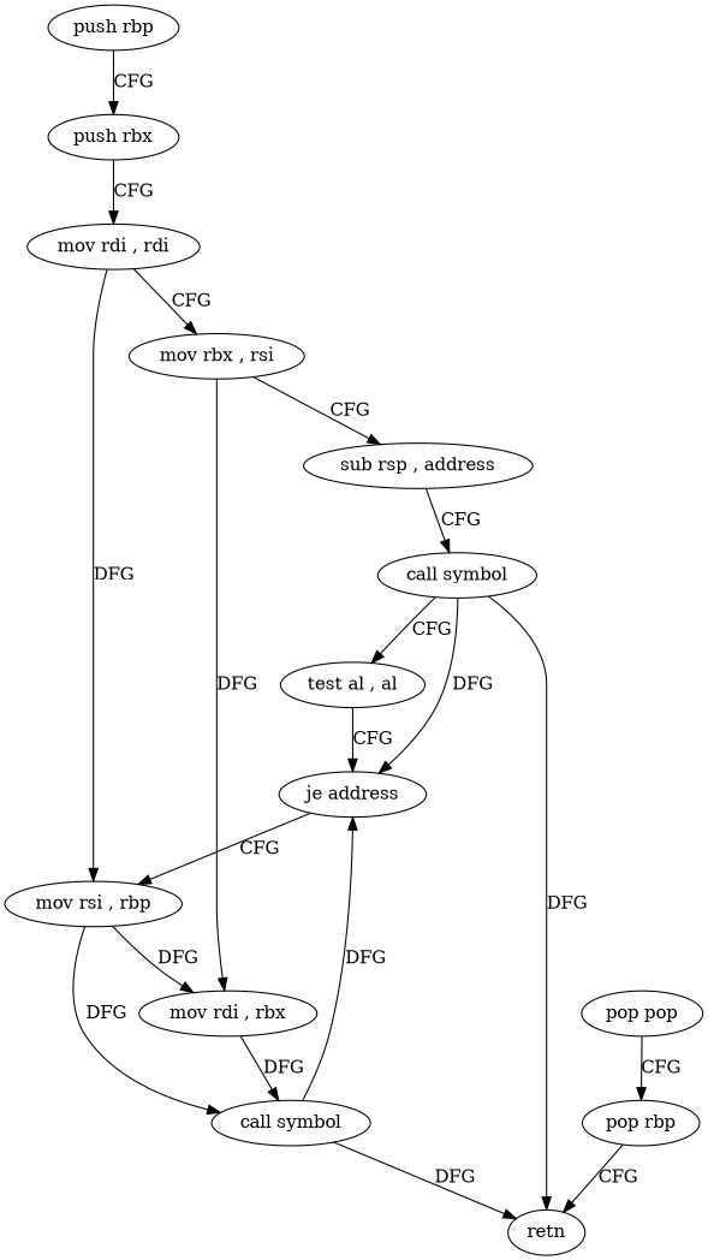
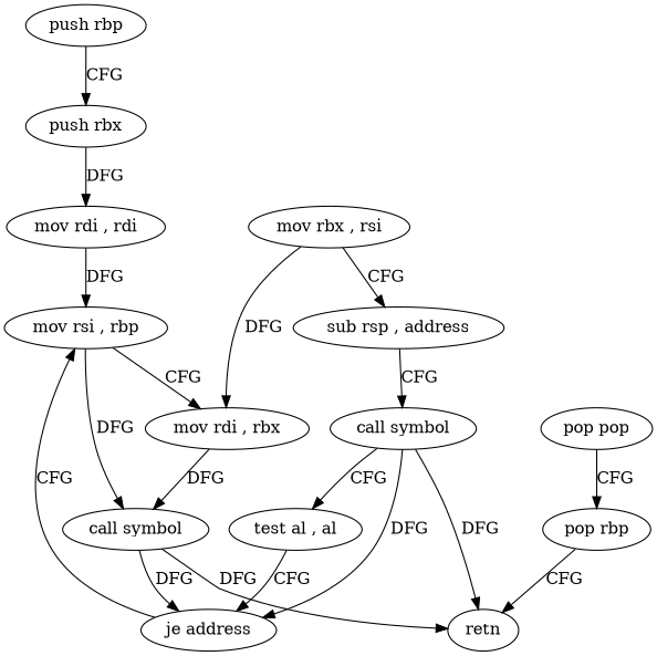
  digraph {
    n1 [label="push rbp"]
    n2 [label="push rbx"]
    n3 [label="mov rdi , rdi"]
    n4 [label="mov rbx , rsi"]
    n5 [label="mov rsi , rbp"]
    n6 [label="sub rsp , address"]
    n7 [label="mov rdi , rbx"]
    n8 [label="call symbol"]
    n9 [label="call symbol"]
    n10 [label="test al , al"]
    n11 [label="je address"]
    n12 [label=retn]
    n13 [label="pop pop"]
    n14 [label="pop rbp"]
    n1 -> n2 [label=CFG]
-   n2 -> n3 [label=CFG]
-   n3 -> n4 [label=CFG]
+   n2 -> n3 [label=DFG]
    n3 -> n5 [label=DFG]
    n4 -> n6 [label=CFG]
    n4 -> n7 [label=DFG]
-   n5 -> n7 [label=DFG]
+   n5 -> n7 [label=CFG]
    n5 -> n8 [label=DFG]
    n6 -> n9 [label=CFG]
    n7 -> n8 [label=DFG]
    n8 -> n11 [label=DFG]
    n8 -> n12 [label=DFG]
    n9 -> n10 [label=CFG]
    n9 -> n11 [label=DFG]
    n9 -> n12 [label=DFG]
    n10 -> n11 [label=CFG]
    n11 -> n5 [label=CFG]
    n13 -> n14 [label=CFG]
    n14 -> n12 [label=CFG]
  }
